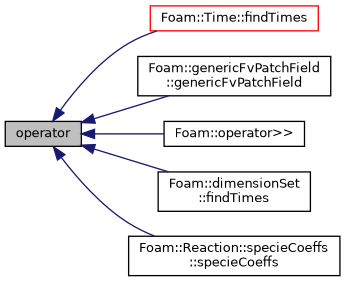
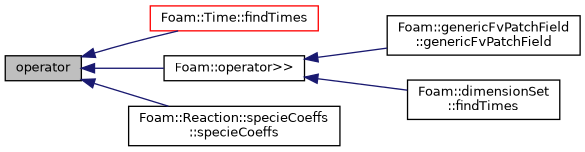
  digraph {
    rankdir=LR
    node [color=black fontname=Helvetica fontsize=10 shape=record]
    edge [color=midnightblue dir=back fontname=Helvetica fontsize=10 labelfontname=Helvetica labelfontsize=10 style=solid]
    n1 [fillcolor=grey75 fontcolor=black height=0.2 label=operator style=filled width=0.4]
    n2 [color=red height=0.2 label="Foam::Time::findTimes" width=0.4]
    n3 [height=0.2 label="Foam::genericFvPatchField\l::genericFvPatchField" width=0.4]
    n4 [height=0.2 label="Foam::operator\>\>" width=0.4]
    n5 [height=0.2 label="Foam::dimensionSet\l::findTimes" width=0.4]
    n6 [height=0.2 label="Foam::Reaction::specieCoeffs\l::specieCoeffs" width=0.4]
    n1 -> n2
-   n1 -> n3
+   n4 -> n3
    n1 -> n4
-   n1 -> n5
+   n4 -> n5
    n1 -> n6
  }
